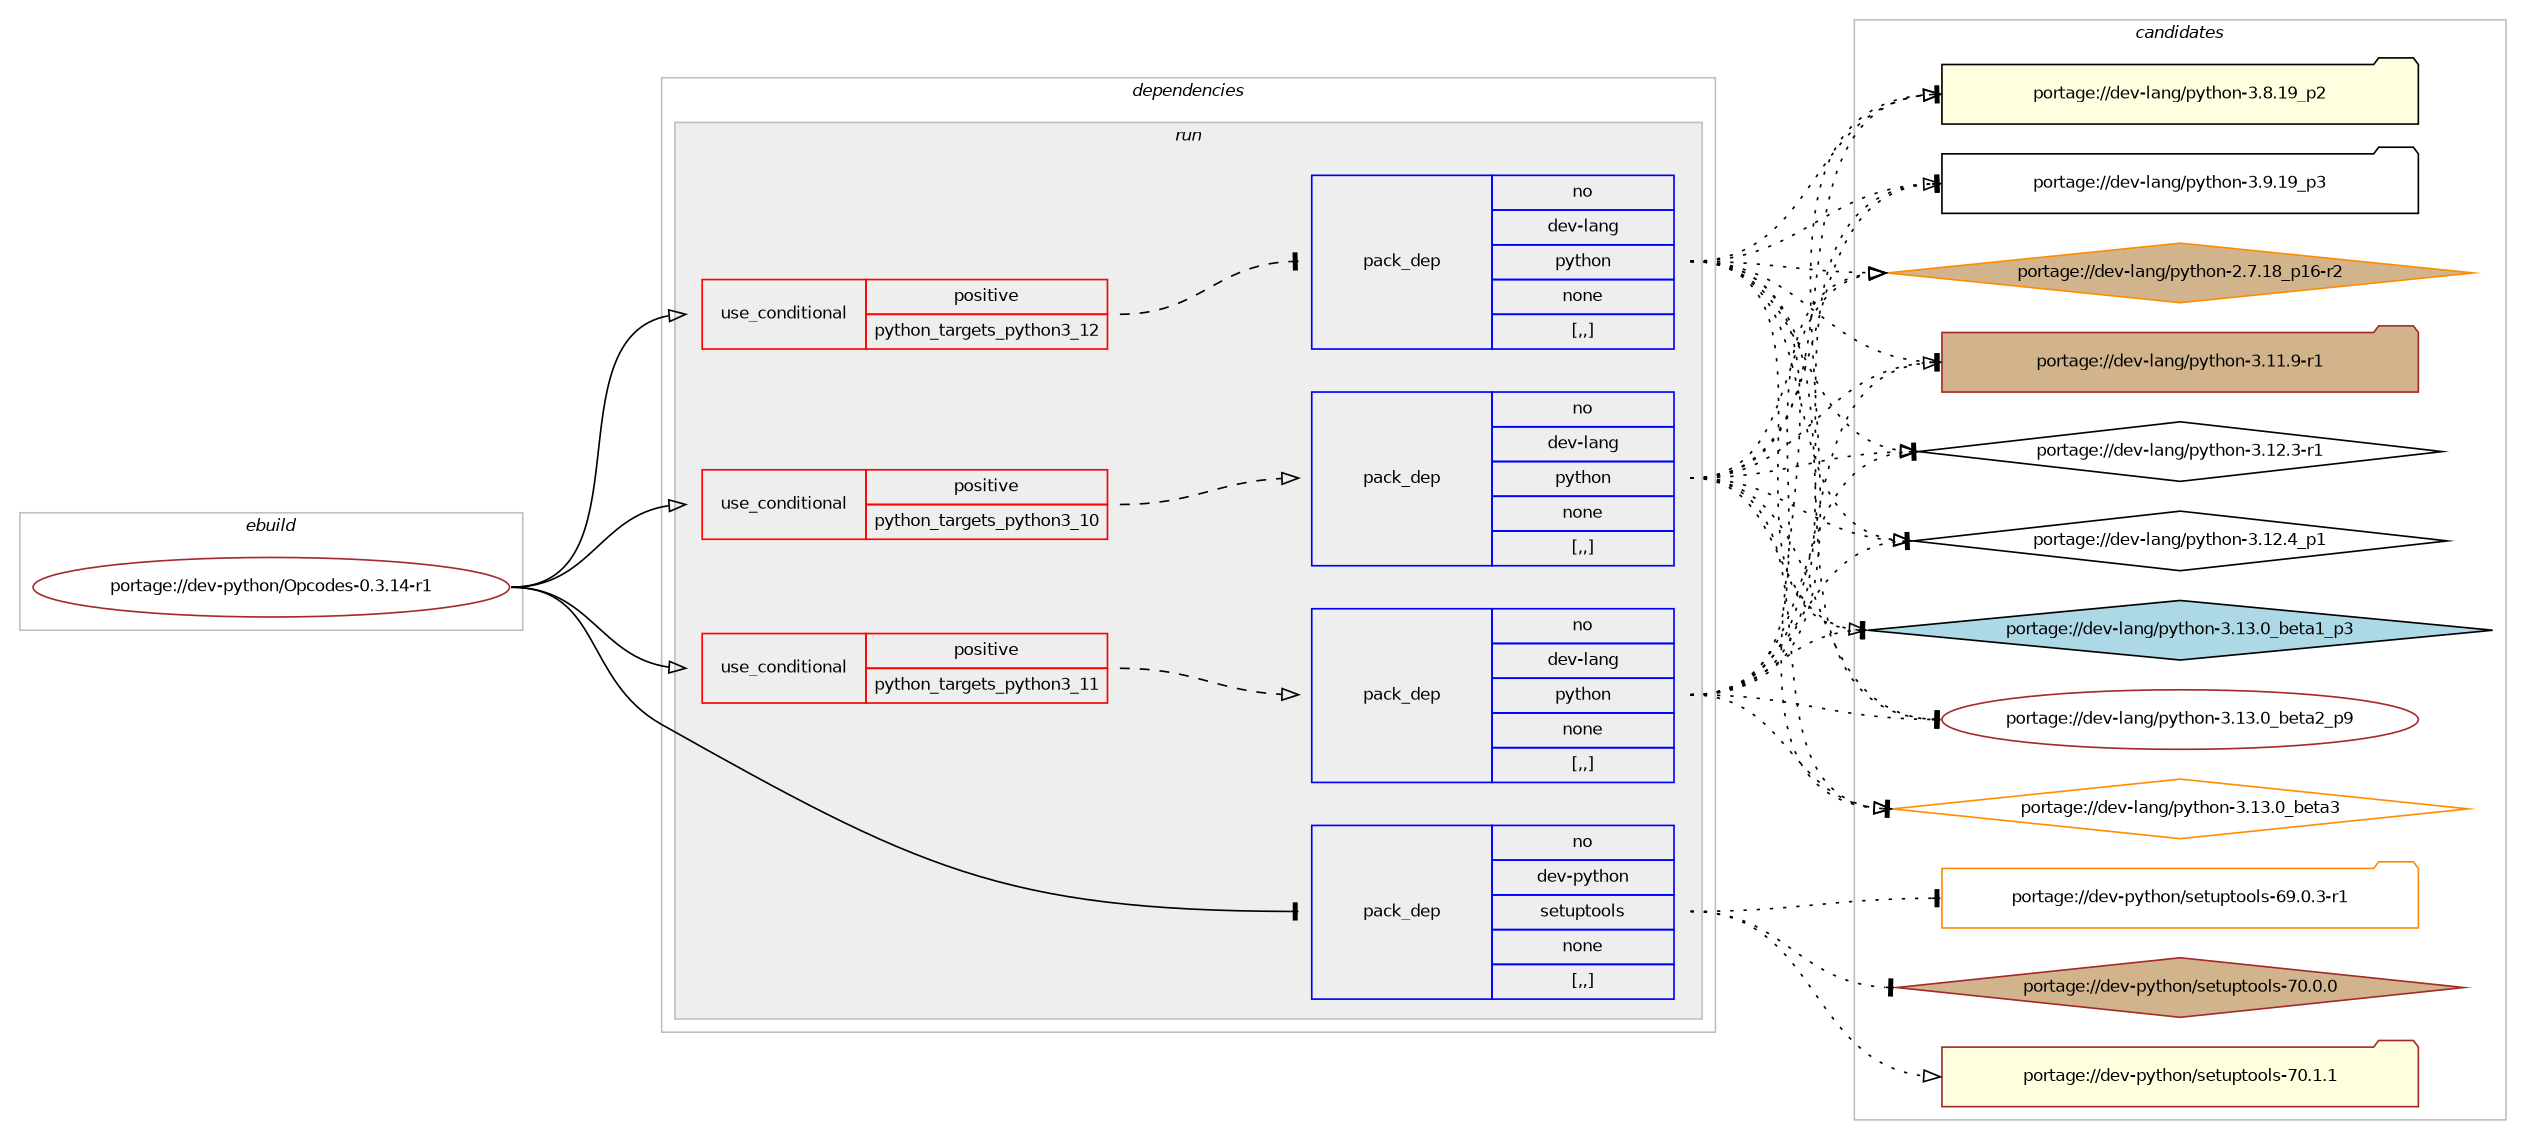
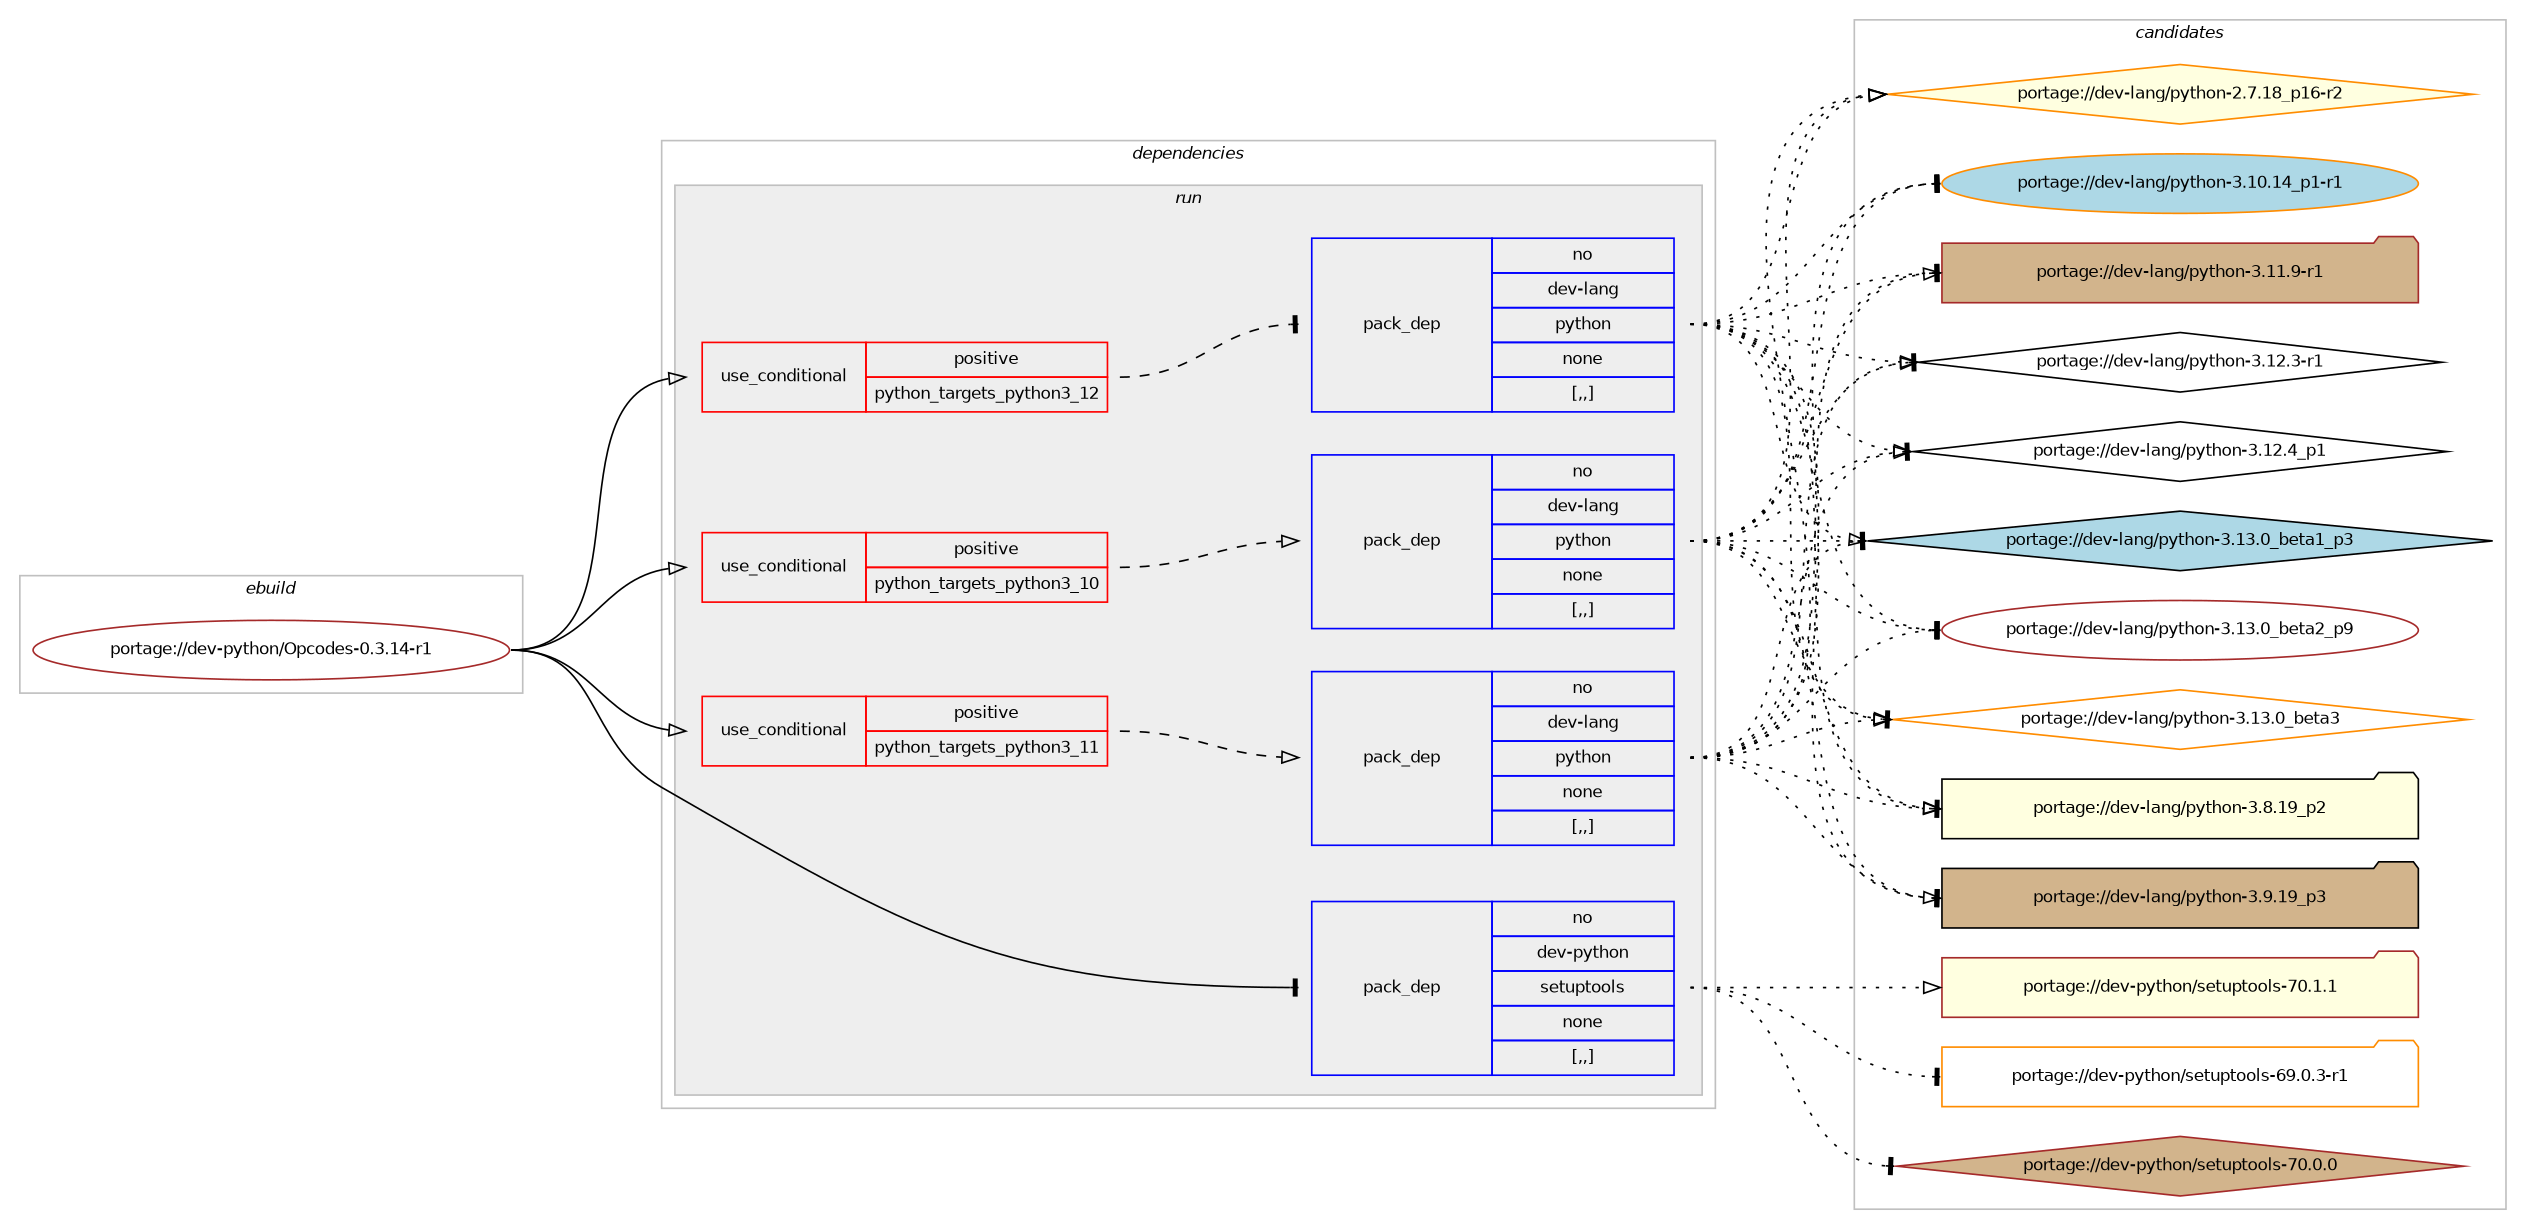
  digraph {
    compound=true
    concentrate=true
    fontname=Helvetica
    fontsize=10
    newrank=true
    rankdir=LR
    ranksep=1.5
    node [color=brown fontname=Helvetica fontsize=10 shape=none style=filled]
    edge [arrowhead=onormal headport=w style=dotted tailport=e weight=100]
    n1 [fillcolor=white label="portage://dev-python/Opcodes-0.3.14-r1" shape=ellipse width=4]
    n2 [color=blue label=<<TABLE BORDER="0" CELLBORDER="1" CELLSPACING="0" CELLPADDING="4" WIDTH="220"><TR><TD ROWSPAN="6" CELLPADDING="30">pack_dep</TD></TR><TR><TD WIDTH="110">no</TD></TR><TR><TD>dev-lang</TD></TR><TR><TD>python</TD></TR><TR><TD>none</TD></TR><TR><TD>[,,]</TD></TR></TABLE>> style=""]
    n3 [color=red label=<<TABLE BORDER="0" CELLBORDER="1" CELLSPACING="0" CELLPADDING="4"><TR><TD ROWSPAN="3" CELLPADDING="10">use_conditional</TD></TR><TR><TD>positive</TD></TR><TR><TD>python_targets_python3_10</TD></TR></TABLE>> style=""]
    n4 [color=blue label=<<TABLE BORDER="0" CELLBORDER="1" CELLSPACING="0" CELLPADDING="4" WIDTH="220"><TR><TD ROWSPAN="6" CELLPADDING="30">pack_dep</TD></TR><TR><TD WIDTH="110">no</TD></TR><TR><TD>dev-lang</TD></TR><TR><TD>python</TD></TR><TR><TD>none</TD></TR><TR><TD>[,,]</TD></TR></TABLE>> style=""]
    n5 [color=red label=<<TABLE BORDER="0" CELLBORDER="1" CELLSPACING="0" CELLPADDING="4"><TR><TD ROWSPAN="3" CELLPADDING="10">use_conditional</TD></TR><TR><TD>positive</TD></TR><TR><TD>python_targets_python3_11</TD></TR></TABLE>> style=""]
    n6 [color=blue label=<<TABLE BORDER="0" CELLBORDER="1" CELLSPACING="0" CELLPADDING="4" WIDTH="220"><TR><TD ROWSPAN="6" CELLPADDING="30">pack_dep</TD></TR><TR><TD WIDTH="110">no</TD></TR><TR><TD>dev-lang</TD></TR><TR><TD>python</TD></TR><TR><TD>none</TD></TR><TR><TD>[,,]</TD></TR></TABLE>> style=""]
    n7 [color=red label=<<TABLE BORDER="0" CELLBORDER="1" CELLSPACING="0" CELLPADDING="4"><TR><TD ROWSPAN="3" CELLPADDING="10">use_conditional</TD></TR><TR><TD>positive</TD></TR><TR><TD>python_targets_python3_12</TD></TR></TABLE>> style=""]
    n8 [color=blue label=<<TABLE BORDER="0" CELLBORDER="1" CELLSPACING="0" CELLPADDING="4" WIDTH="220"><TR><TD ROWSPAN="6" CELLPADDING="30">pack_dep</TD></TR><TR><TD WIDTH="110">no</TD></TR><TR><TD>dev-python</TD></TR><TR><TD>setuptools</TD></TR><TR><TD>none</TD></TR><TR><TD>[,,]</TD></TR></TABLE>> style=""]
-   n9 [color=darkorange fillcolor=tan label="portage://dev-lang/python-2.7.18_p16-r2" shape=diamond width=4]
+   n9 [color=darkorange fillcolor=lightyellow label="portage://dev-lang/python-2.7.18_p16-r2" shape=diamond width=4]
+   n10 [color=darkorange fillcolor=lightblue label="portage://dev-lang/python-3.10.14_p1-r1" shape=ellipse width=4]
    n11 [fillcolor=tan label="portage://dev-lang/python-3.11.9-r1" shape=folder width=4]
    n12 [color=black fillcolor=white label="portage://dev-lang/python-3.12.3-r1" shape=diamond width=4]
    n13 [color=black fillcolor=white label="portage://dev-lang/python-3.12.4_p1" shape=diamond width=4]
    n14 [color=black fillcolor=lightblue label="portage://dev-lang/python-3.13.0_beta1_p3" shape=diamond width=4]
    n15 [fillcolor=white label="portage://dev-lang/python-3.13.0_beta2_p9" shape=ellipse width=4]
    n16 [color=darkorange fillcolor=white label="portage://dev-lang/python-3.13.0_beta3" shape=diamond width=4]
    n17 [color=black fillcolor=lightyellow label="portage://dev-lang/python-3.8.19_p2" shape=folder width=4]
-   n18 [color=black fillcolor=white label="portage://dev-lang/python-3.9.19_p3" shape=folder width=4]
+   n18 [color=black fillcolor=tan label="portage://dev-lang/python-3.9.19_p3" shape=folder width=4]
    n19 [color=darkorange fillcolor=white label="portage://dev-python/setuptools-69.0.3-r1" shape=folder width=4]
    n20 [fillcolor=tan label="portage://dev-python/setuptools-70.0.0" shape=diamond width=4]
    n21 [fillcolor=lightyellow label="portage://dev-python/setuptools-70.1.1" shape=folder width=4]
    subgraph cluster_1 {
      color=gray
      label=<<i>dependencies</i>>
      subgraph cluster_2 {
        color=gray
        fillcolor="#eeeeee"
        label=<<i>compile</i>>
        style=filled
      }
      subgraph cluster_3 {
        color=gray
        fillcolor="#eeeeee"
        label=<<i>compile and run</i>>
        style=filled
      }
      subgraph cluster_4 {
        color=gray
        fillcolor="#eeeeee"
        label=<<i>run</i>>
        style=filled
        subgraph sub_5 {
          color=gray
          fillcolor="#eeeeee"
          label=<<i>run</i>>
          style=filled
          n3
          subgraph sub_6 {
            color=gray
            fillcolor="#eeeeee"
            label=<<i>run</i>>
            style=filled
            n2
          }
        }
        subgraph sub_7 {
          color=gray
          fillcolor="#eeeeee"
          label=<<i>run</i>>
          style=filled
          n5
          subgraph sub_8 {
            color=gray
            fillcolor="#eeeeee"
            label=<<i>run</i>>
            style=filled
            n4
          }
        }
        subgraph sub_9 {
          color=gray
          fillcolor="#eeeeee"
          label=<<i>run</i>>
          style=filled
          n7
          subgraph sub_10 {
            color=gray
            fillcolor="#eeeeee"
            label=<<i>run</i>>
            style=filled
            n6
          }
        }
        subgraph sub_11 {
          color=gray
          fillcolor="#eeeeee"
          label=<<i>run</i>>
          style=filled
          n8
        }
      }
    }
    subgraph cluster_12 {
      color=gray
      label=<<i>ebuild</i>>
      rank=same
      n1
    }
    subgraph cluster_13 {
      color=gray
      label=<<i>candidates</i>>
      rank=same
      subgraph sub_14 {
        color=black
        label=<<i>candidates</i>>
        nodesep=1
        rank=same
        n9
+       n10
        n11
        n12
        n13
        n14
        n15
        n16
        n17
        n18
      }
      subgraph sub_15 {
        color=black
        label=<<i>candidates</i>>
        nodesep=1
        rank=same
        n9
+       n10
        n11
        n12
        n13
        n14
        n15
        n16
        n17
        n18
      }
      subgraph sub_16 {
        color=black
        label=<<i>candidates</i>>
        nodesep=1
        rank=same
        n9
+       n10
        n11
        n12
        n13
        n14
        n15
        n16
        n17
        n18
      }
      subgraph sub_17 {
        color=black
        label=<<i>candidates</i>>
        nodesep=1
        rank=same
        n19
        n20
        n21
      }
    }
    n1 -> n3 [style=solid weight=20]
    n1 -> n5 [style=solid weight=20]
    n1 -> n7 [style=solid weight=20]
    n1 -> n8 [arrowhead=tee style=solid weight=20]
    n2 -> n9
+   n2 -> n10 [arrowhead=tee]
    n2 -> n11
    n2 -> n12
    n2 -> n13
    n2 -> n14 [arrowhead=tee]
    n2 -> n15 [arrowhead=tee]
    n2 -> n16 [arrowhead=tee]
    n2 -> n17
    n2 -> n18 [arrowhead=tee]
    n3 -> n2 [style=dashed weight=20]
    n4 -> n9
+   n4 -> n10 [arrowhead=tee]
    n4 -> n11 [arrowhead=tee]
    n4 -> n12 [arrowhead=tee]
    n4 -> n13 [arrowhead=tee]
    n4 -> n14 [arrowhead=tee]
    n4 -> n15 [arrowhead=tee]
    n4 -> n16
    n4 -> n17
    n4 -> n18 [arrowhead=tee]
    n5 -> n4 [style=dashed weight=20]
    n6 -> n9
+   n6 -> n10 [arrowhead=tee]
    n6 -> n11 [arrowhead=tee]
    n6 -> n12
    n6 -> n13
    n6 -> n14
    n6 -> n15 [arrowhead=tee]
    n6 -> n16
    n6 -> n17 [arrowhead=tee]
    n6 -> n18
    n7 -> n6 [arrowhead=tee style=dashed weight=20]
    n8 -> n19 [arrowhead=tee]
    n8 -> n20 [arrowhead=tee]
    n8 -> n21
  }
